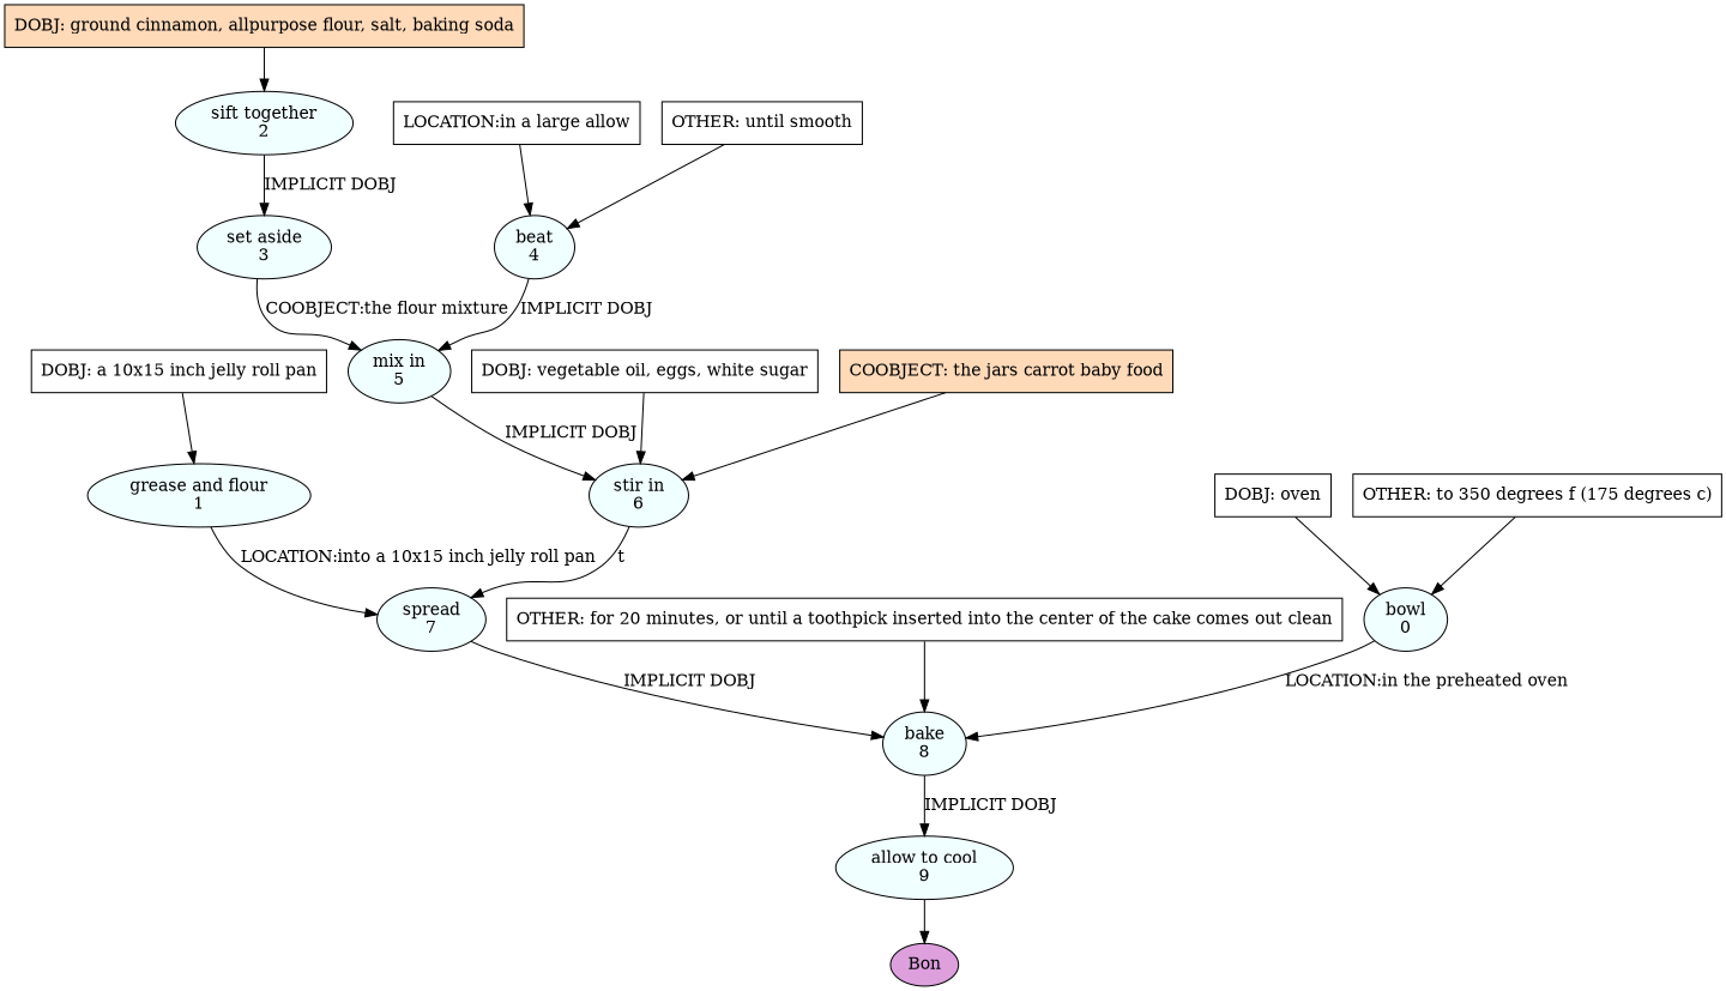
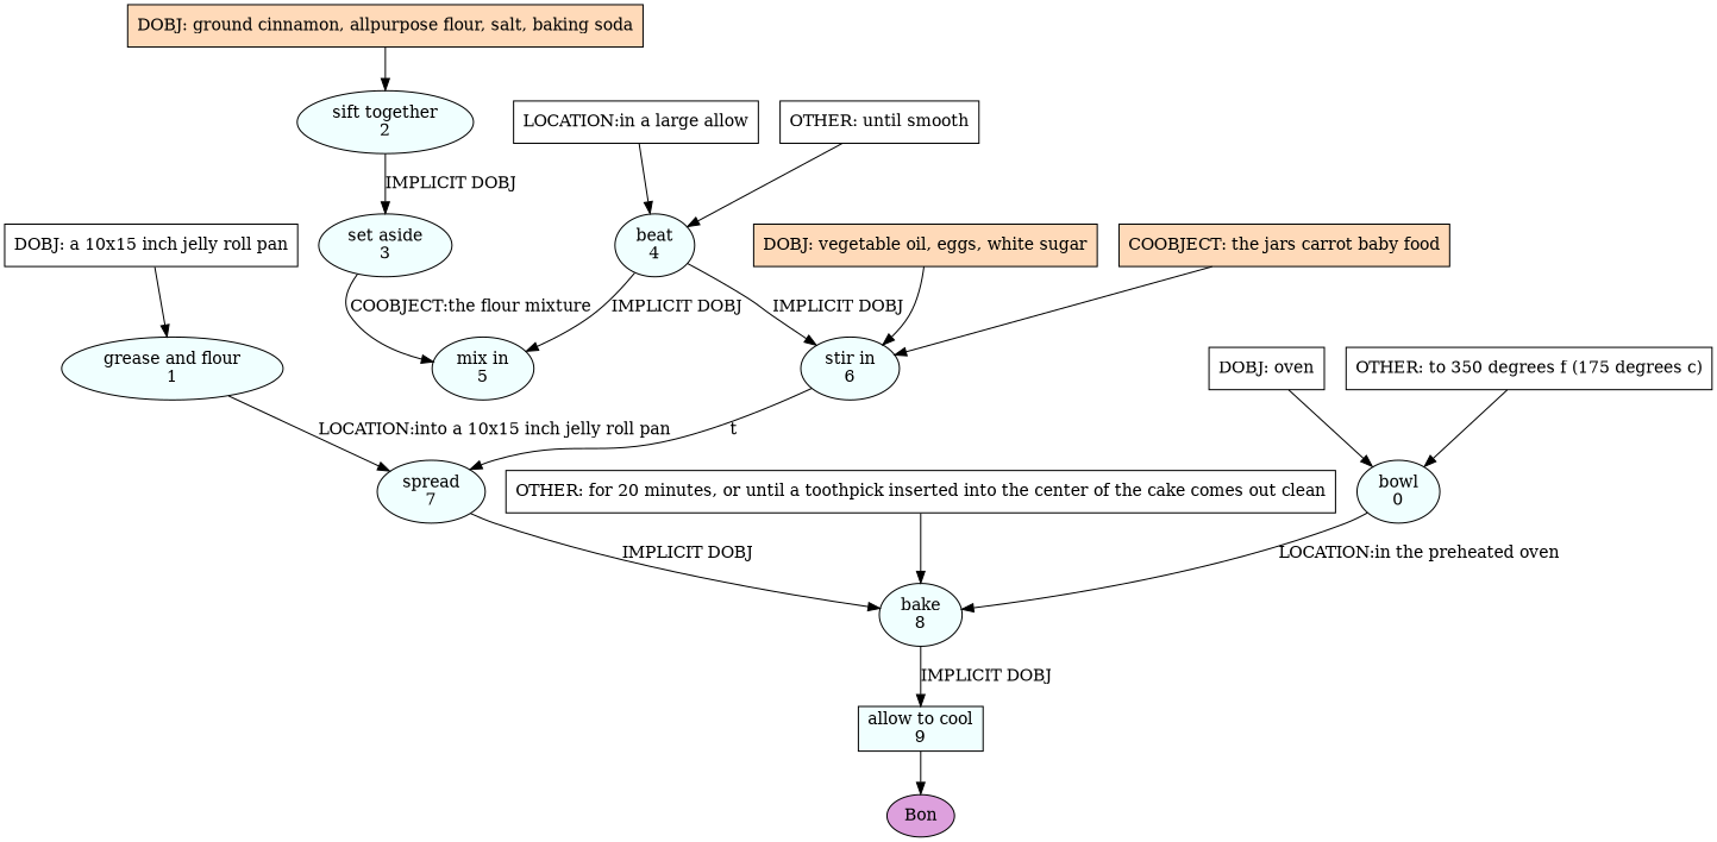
  digraph {
    node [fillcolor=azure shape=oval style=filled]
    n1 [label="bowl\n0"]
    n2 [label="bake\n8"]
-   n3 [label="allow to cool\n9"]
+   n3 [label="allow to cool\n9" shape=box]
    n4 [label="grease and flour\n1"]
    n5 [label="spread\n7"]
    n6 [label="sift together\n2"]
    n7 [label="set aside\n3"]
    n8 [label="mix in\n5"]
    n9 [label="stir in\n6"]
    n10 [label="beat\n4"]
    n11 [fillcolor=plum label=Bon]
    n12 [fillcolor=white label="DOBJ: a 10x15 inch jelly roll pan" shape=box]
-   n13 [fillcolor=white label="DOBJ: vegetable oil, eggs, white sugar" shape=box]
+   n13 [fillcolor=peachpuff label="DOBJ: vegetable oil, eggs, white sugar" shape=box]
    n14 [fillcolor=white label="LOCATION:in a large allow" shape=box]
    n15 [fillcolor=white label="OTHER: until smooth" shape=box]
    n16 [fillcolor=white label="DOBJ: oven" shape=box]
    n17 [fillcolor=white label="OTHER: to 350 degrees f (175 degrees c)" shape=box]
    n18 [fillcolor=peachpuff label="DOBJ: ground cinnamon, allpurpose flour, salt, baking soda" shape=box]
    n19 [fillcolor=peachpuff label="COOBJECT: the jars carrot baby food" shape=box]
    n20 [fillcolor=white label="OTHER: for 20 minutes, or until a toothpick inserted into the center of the cake comes out clean" shape=box]
    n1 -> n2 [label="LOCATION:in the preheated oven"]
    n2 -> n3 [label="IMPLICIT DOBJ"]
    n3 -> n11
    n4 -> n5 [label="LOCATION:into a 10x15 inch jelly roll pan"]
    n5 -> n2 [label="IMPLICIT DOBJ"]
    n6 -> n7 [label="IMPLICIT DOBJ"]
    n7 -> n8 [label="COOBJECT:the flour mixture"]
-   n8 -> n9 [label="IMPLICIT DOBJ"]
+   n10 -> n9 [label="IMPLICIT DOBJ"]
    n9 -> n5 [label=t]
    n10 -> n8 [label="IMPLICIT DOBJ"]
    n12 -> n4
    n13 -> n9
    n14 -> n10
    n15 -> n10
    n16 -> n1
    n17 -> n1
    n18 -> n6
    n19 -> n9
    n20 -> n2
  }
